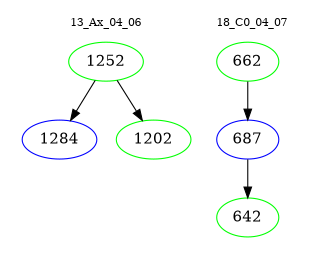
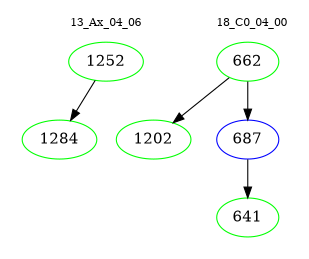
  digraph {
    node [color=green]
    edge [color=black]
    n1 [label=1252]
    n2 [label=1202]
-   n3 [color=blue label=1284]
+   n3 [label=1284]
    n4 [label=662]
-   n5 [label=642]
+   n5 [label=641]
    n6 [color=blue label=687]
    subgraph cluster_1 {
      color=white
      fontsize=10
      label="13_Ax_04_06"
      n1
      n2
      n3
    }
    subgraph cluster_2 {
      color=white
      fontsize=10
-     label="18_C0_04_07"
+     label="18_C0_04_00"
      n4
      n5
      n6
    }
-   n1 -> n2
+   n4 -> n2
    n1 -> n3
    n4 -> n6
    n6 -> n5
  }
